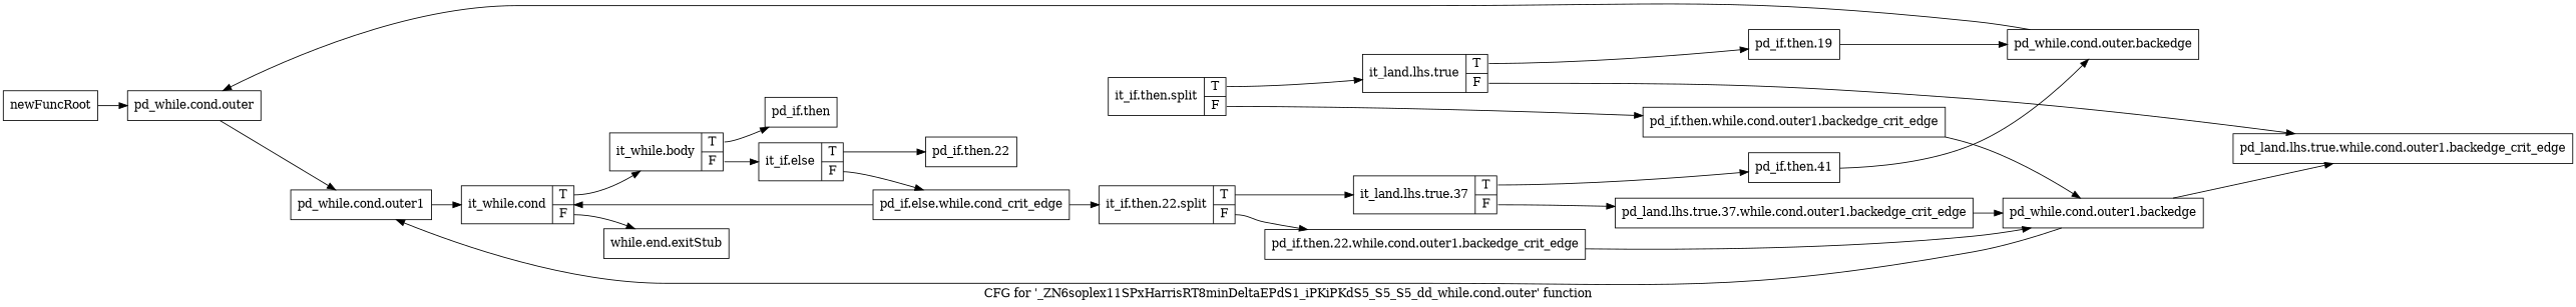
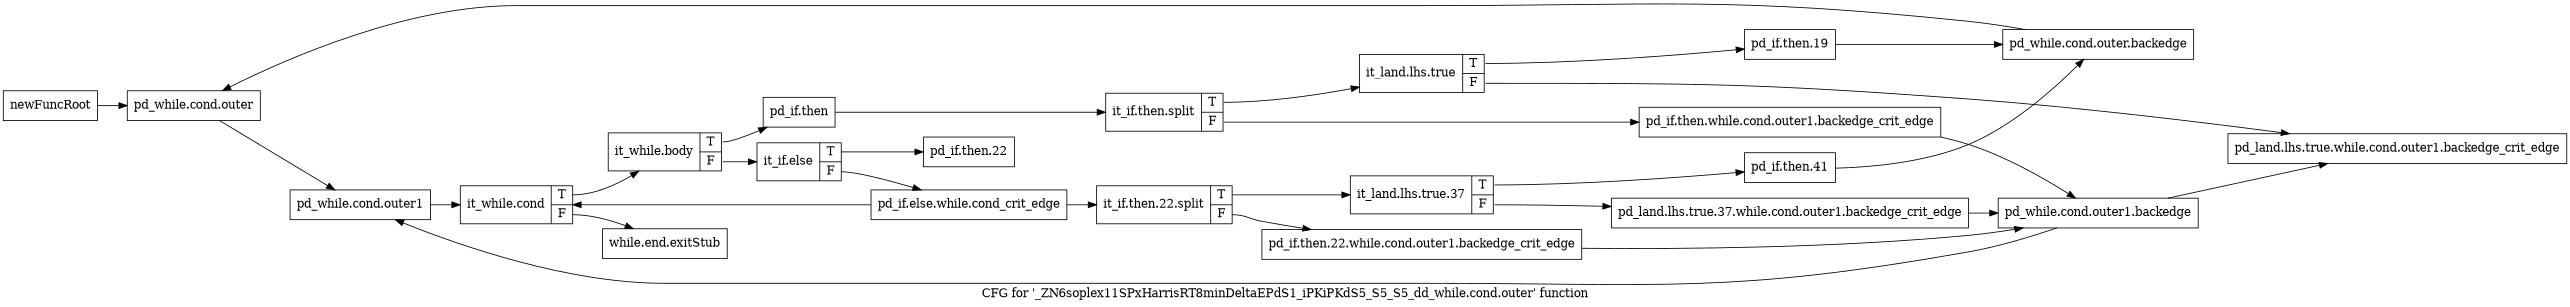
  digraph {
    fontname="DejaVu Serif"
    label="CFG for '_ZN6soplex11SPxHarrisRT8minDeltaEPdS1_iPKiPKdS5_S5_S5_dd_while.cond.outer' function"
    rankdir=LR
    node [fontname="DejaVu Serif" shape=record]
    edge [fontname="DejaVu Serif"]
    n1 [label="{newFuncRoot}"]
    n2 [label="{pd_while.cond.outer}"]
    n3 [label="{pd_while.cond.outer1}"]
    n4 [label="{it_while.cond|{<s0>T|<s1>F}}"]
    n5 [label="{while.end.exitStub}"]
    n6 [label="{it_while.body|{<s0>T|<s1>F}}"]
    n7 [label="{pd_if.then}"]
    n8 [label="{it_if.else|{<s0>T|<s1>F}}"]
    n9 [label="{it_if.then.split|{<s0>T|<s1>F}}"]
    n10 [label="{pd_if.then.22}"]
    n11 [label="{pd_if.else.while.cond_crit_edge}"]
    n12 [label="{it_land.lhs.true|{<s0>T|<s1>F}}"]
    n13 [label="{pd_if.then.while.cond.outer1.backedge_crit_edge}"]
    n14 [label="{it_if.then.22.split|{<s0>T|<s1>F}}"]
    n15 [label="{it_land.lhs.true.37|{<s0>T|<s1>F}}"]
    n16 [label="{pd_if.then.22.while.cond.outer1.backedge_crit_edge}"]
    n17 [label="{pd_if.then.41}"]
    n18 [label="{pd_land.lhs.true.37.while.cond.outer1.backedge_crit_edge}"]
    n19 [label="{pd_while.cond.outer1.backedge}"]
    n20 [label="{pd_while.cond.outer.backedge}"]
    n21 [label="{pd_land.lhs.true.while.cond.outer1.backedge_crit_edge}"]
    n22 [label="{pd_if.then.19}"]
    n1 -> n2
    n2 -> n3
    n3 -> n4
    n4 -> n5 [tailport=s1]
    n4 -> n6 [tailport=s0]
    n6 -> n7 [tailport=s0]
    n6 -> n8 [tailport=s1]
+   n7 -> n9
    n8 -> n10 [tailport=s0]
    n8 -> n11 [tailport=s1]
    n9 -> n12 [tailport=s0]
    n9 -> n13 [tailport=s1]
    n11 -> n4
    n11 -> n14
    n12 -> n21 [tailport=s1]
    n12 -> n22 [tailport=s0]
    n13 -> n19
    n14 -> n15 [tailport=s0]
    n14 -> n16 [tailport=s1]
    n15 -> n17 [tailport=s0]
    n15 -> n18 [tailport=s1]
    n16 -> n19
    n17 -> n20
    n18 -> n19
    n19 -> n3
    n19 -> n21
    n20 -> n2
    n22 -> n20
  }
